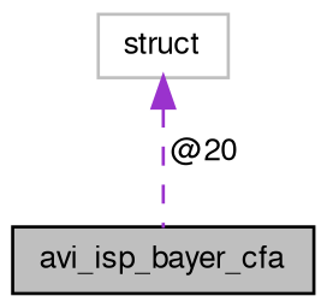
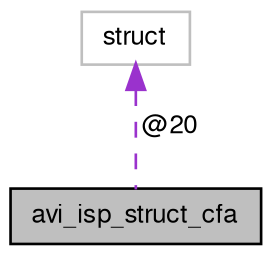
  digraph {
    node [fontname=FreeSans fontsize=10 shape=record style=filled]
-   n1 [color=black fillcolor=grey75 fontcolor=black height=0.2 label=avi_isp_bayer_cfa width=0.4]
+   n1 [color=black fillcolor=grey75 fontcolor=black height=0.2 label=avi_isp_struct_cfa width=0.4]
    n2 [color=grey75 fillcolor=white height=0.2 label=struct width=0.4]
    n2 -> n1 [color=darkorchid3 dir=back fontname=FreeSans fontsize=10 label=" @20" labelfontname=FreeSans labelfontsize=10 style=dashed]
  }
